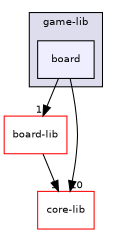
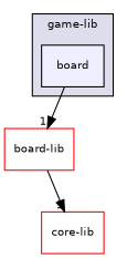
  digraph {
    compound=true
    node [fontname=Helvetica fontsize=10 shape=box color=red]
    edge [labeldistance=1.5 labelfontname=Helvetica labelfontsize=10]
    n1 [fillcolor="#eeeeff" label=board pencolor=black style=filled color=""]
    n2 [label="board-lib"]
    n3 [label="core-lib"]
    subgraph cluster_1 {
      bgcolor="#ddddee"
      fontname=Helvetica
      fontsize=10
      label="game-lib"
      pencolor=black
      n1
    }
    n1 -> n2 [headlabel=1]
-   n1 -> n3 [headlabel=10]
    n2 -> n3 [headlabel=5]
  }
